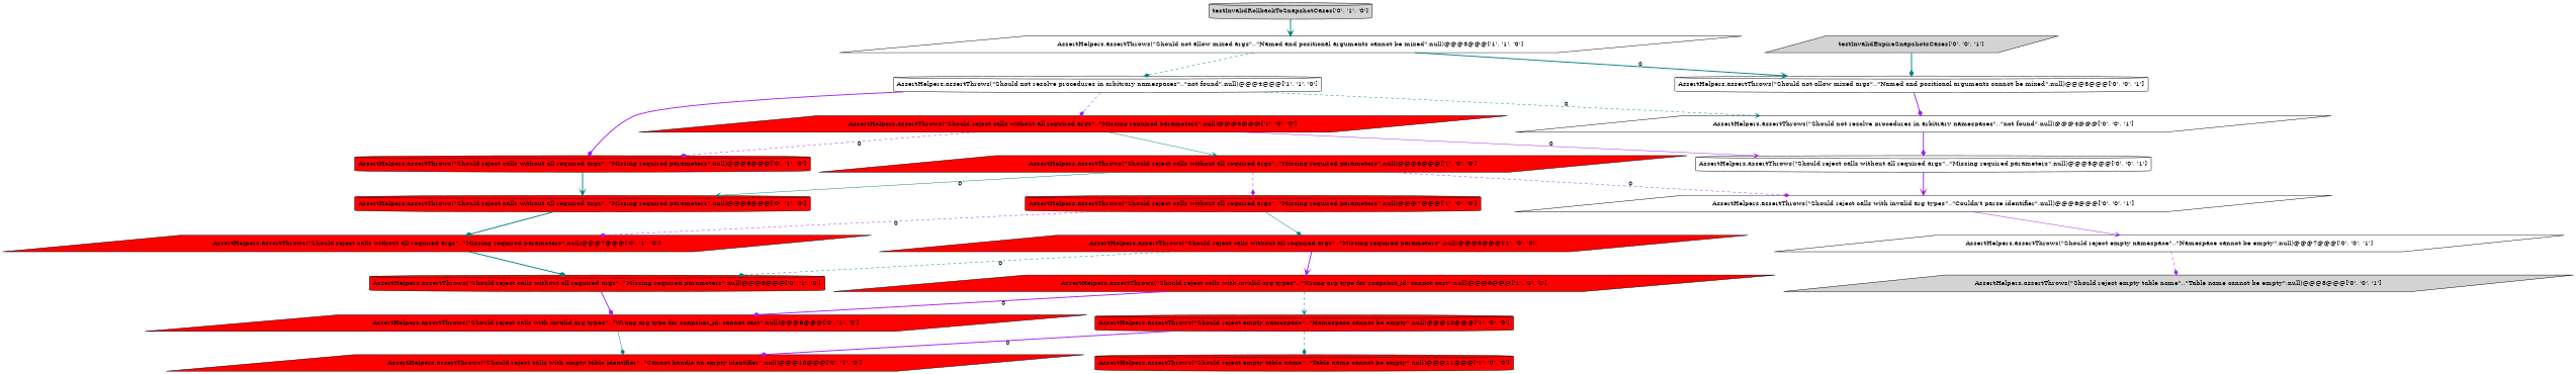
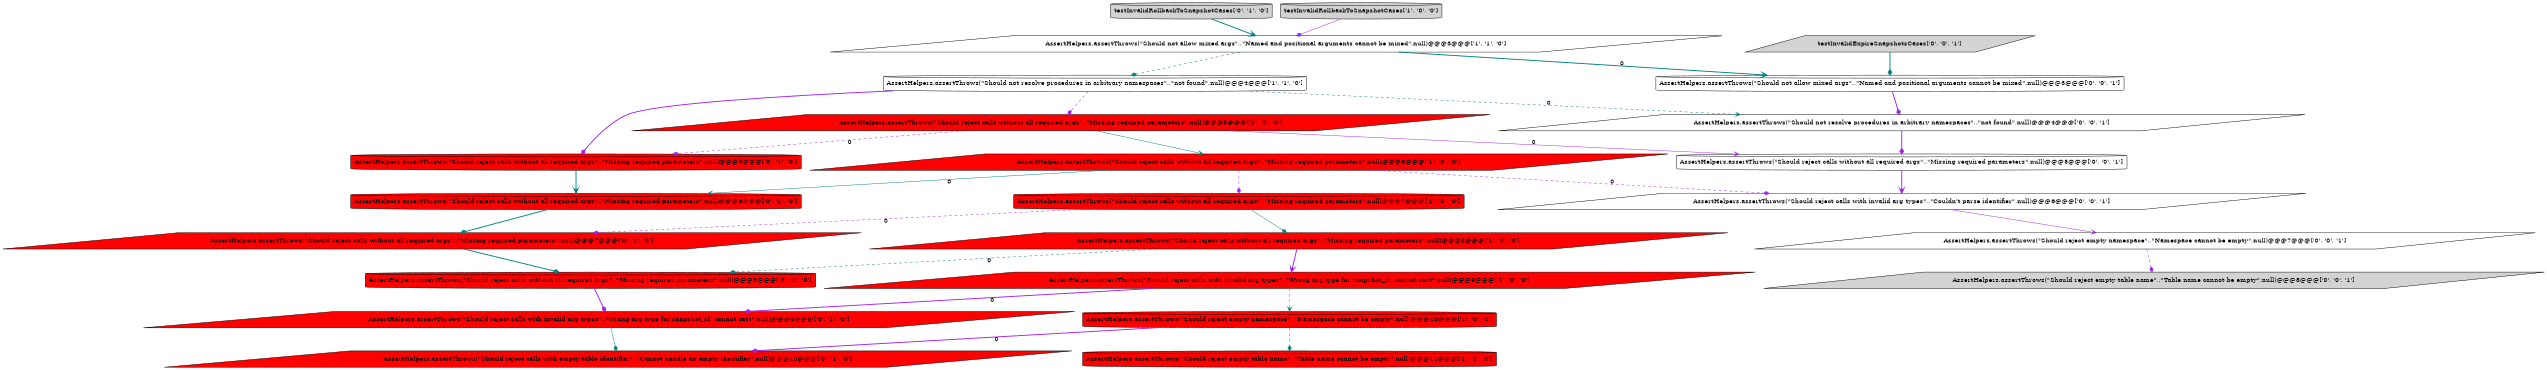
  digraph {
    node [fillcolor=red shape=parallelogram style=filled]
    edge [style=bold color=purple arrowhead=diamond]
    n1 [fillcolor=lightgray label="AssertHelpers.assertThrows(\"Should reject empty table name\",,\"Table name cannot be empty\",null)@@@8@@@['0', '0', '1']"]
    n2 [label="AssertHelpers.assertThrows(\"Should reject empty table name\",,\"Table name cannot be empty\",null)@@@11@@@['1', '0', '0']" shape=cylinder]
    n3 [label="AssertHelpers.assertThrows(\"Should reject calls without all required args\",,\"Missing required parameters\",null)@@@5@@@['0', '1', '0']" shape=cylinder]
    n4 [label="AssertHelpers.assertThrows(\"Should reject calls without all required args\",,\"Missing required parameters\",null)@@@6@@@['0', '1', '0']" shape=cylinder]
    n5 [fillcolor=white label="AssertHelpers.assertThrows(\"Should reject empty namespace\",,\"Namespace cannot be empty\",null)@@@7@@@['0', '0', '1']"]
    n6 [label="AssertHelpers.assertThrows(\"Should reject calls without all required args\",,\"Missing required parameters\",null)@@@5@@@['1', '0', '0']"]
    n7 [label="AssertHelpers.assertThrows(\"Should reject calls without all required args\",,\"Missing required parameters\",null)@@@6@@@['1', '0', '0']"]
    n8 [fillcolor=white label="AssertHelpers.assertThrows(\"Should reject calls without all required args\",,\"Missing required parameters\",null)@@@5@@@['0', '0', '1']" shape=cylinder]
    n9 [fillcolor=lightgray label="testInvalidRollbackToSnapshotCases['0', '1', '0']" shape=cylinder]
    n10 [fillcolor=white label="AssertHelpers.assertThrows(\"Should not allow mixed args\",,\"Named and positional arguments cannot be mixed\",null)@@@3@@@['1', '1', '0']"]
    n11 [fillcolor=white label="AssertHelpers.assertThrows(\"Should not allow mixed args\",,\"Named and positional arguments cannot be mixed\",null)@@@3@@@['0', '0', '1']" shape=cylinder]
    n12 [fillcolor=white label="AssertHelpers.assertThrows(\"Should not resolve procedures in arbitrary namespaces\",,\"not found\",null)@@@4@@@['0', '0', '1']"]
    n13 [label="AssertHelpers.assertThrows(\"Should reject calls with invalid arg types\",,\"Wrong arg type for snapshot_id: cannot cast\",null)@@@9@@@['1', '0', '0']"]
    n14 [label="AssertHelpers.assertThrows(\"Should reject empty namespace\",,\"Namespace cannot be empty\",null)@@@10@@@['1', '0', '0']" shape=cylinder]
    n15 [label="AssertHelpers.assertThrows(\"Should reject calls with invalid arg types\",,\"Wrong arg type for snapshot_id: cannot cast\",null)@@@9@@@['0', '1', '0']"]
    n16 [label="AssertHelpers.assertThrows(\"Should reject calls without all required args\",,\"Missing required parameters\",null)@@@7@@@['1', '0', '0']" shape=cylinder]
    n17 [label="AssertHelpers.assertThrows(\"Should reject calls without all required args\",,\"Missing required parameters\",null)@@@8@@@['1', '0', '0']"]
    n18 [label="AssertHelpers.assertThrows(\"Should reject calls without all required args\",,\"Missing required parameters\",null)@@@7@@@['0', '1', '0']"]
    n19 [fillcolor=white label="AssertHelpers.assertThrows(\"Should not resolve procedures in arbitrary namespaces\",,\"not found\",null)@@@4@@@['1', '1', '0']" shape=cylinder]
    n20 [label="AssertHelpers.assertThrows(\"Should reject calls without all required args\",,\"Missing required parameters\",null)@@@8@@@['0', '1', '0']" shape=cylinder]
    n21 [fillcolor=white label="AssertHelpers.assertThrows(\"Should reject calls with invalid arg types\",,\"Couldn't parse identifier\",null)@@@6@@@['0', '0', '1']"]
    n22 [label="AssertHelpers.assertThrows(\"Should reject calls with empty table identifier\",,\"Cannot handle an empty identifier\",null)@@@10@@@['0', '1', '0']"]
    n23 [fillcolor=lightgray label="testInvalidExpireSnapshotsCases['0', '0', '1']"]
+   n24 [fillcolor=lightgray label="testInvalidRollbackToSnapshotCases['1', '0', '0']" shape=cylinder]
    n3 -> n4 [color=teal arrowhead=vee]
    n4 -> n18 [color=teal]
    n5 -> n1 [style=dashed]
    n6 -> n3 [label=0 style=dashed]
    n6 -> n7 [style=solid color=teal arrowhead=vee]
    n6 -> n8 [label=0 style=solid arrowhead=vee]
    n7 -> n4 [label=0 style=solid color=teal arrowhead=vee]
    n7 -> n16 [style=dashed]
    n7 -> n21 [label=0 style=dashed]
    n8 -> n21 [arrowhead=vee]
    n9 -> n10 [color=teal arrowhead=vee]
    n10 -> n11 [label=0 color=teal arrowhead=vee]
    n10 -> n19 [style=dashed color=teal]
    n11 -> n12
    n12 -> n8
    n13 -> n14 [style=dashed color=teal arrowhead=vee]
    n13 -> n15 [label=0]
    n14 -> n2 [style=dashed color=teal]
    n14 -> n22 [label=0]
    n15 -> n22 [style=solid color=teal]
    n16 -> n17 [style=solid color=teal]
    n16 -> n18 [label=0 style=dashed]
    n17 -> n13 [arrowhead=vee]
    n17 -> n20 [label=0 style=dashed color=teal]
    n18 -> n20 [color=teal]
    n19 -> n3
    n19 -> n6 [style=dashed]
    n19 -> n12 [label=0 style=dashed color=teal arrowhead=vee]
    n20 -> n15
    n21 -> n5 [style=solid arrowhead=vee]
    n23 -> n11 [color=teal]
+   n24 -> n10 [style=solid]
  }
